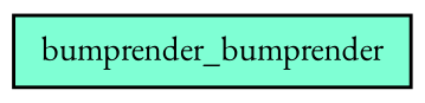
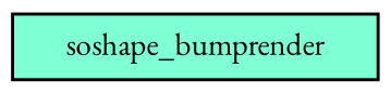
  digraph {
    rankdir=LR
    fontname="EB Garamond"
-   n1 [color=black fillcolor=aquamarine fontname="EB Garamond" fontsize=10 height=0.2 label=bumprender_bumprender shape=record style=filled width=0.4]
+   n1 [color=black fillcolor=aquamarine fontname="EB Garamond" fontsize=10 height=0.2 label=soshape_bumprender shape=record style=filled width=0.4]
  }
